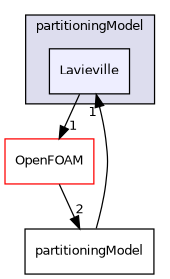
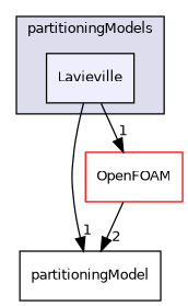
  digraph {
    compound=true
    node [fontname=Helvetica fontsize=10 shape=box]
    edge [headlabel=1 labeldistance=1.5 labelfontname=Helvetica labelfontsize=10]
    n1 [fillcolor="#eeeeff" label=Lavieville pencolor=black style=filled]
    n2 [label=partitioningModel]
    n3 [color=red label=OpenFOAM]
    subgraph cluster_1 {
      bgcolor="#ddddee"
      fontname=Helvetica
      fontsize=10
-     label=partitioningModel
+     label=partitioningModels
      pencolor=black
      n1
    }
-   n2 -> n1
+   n1 -> n2
    n1 -> n3
    n3 -> n2 [headlabel=2]
  }
